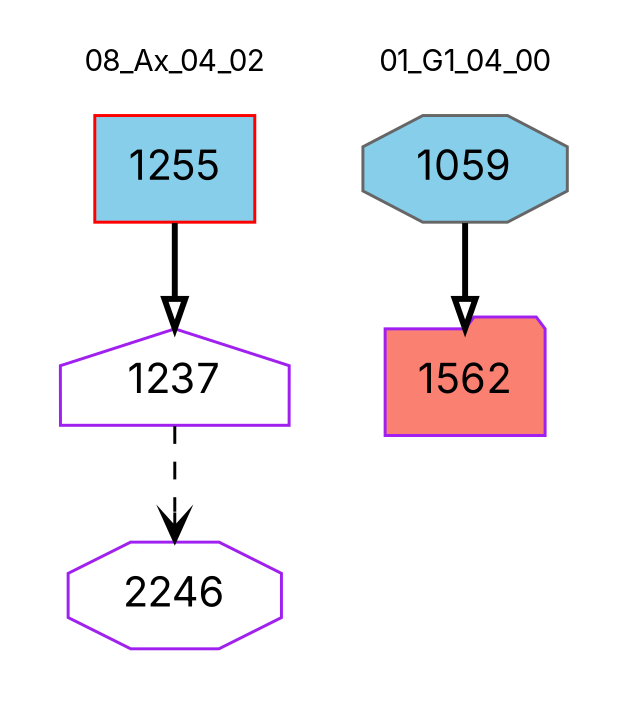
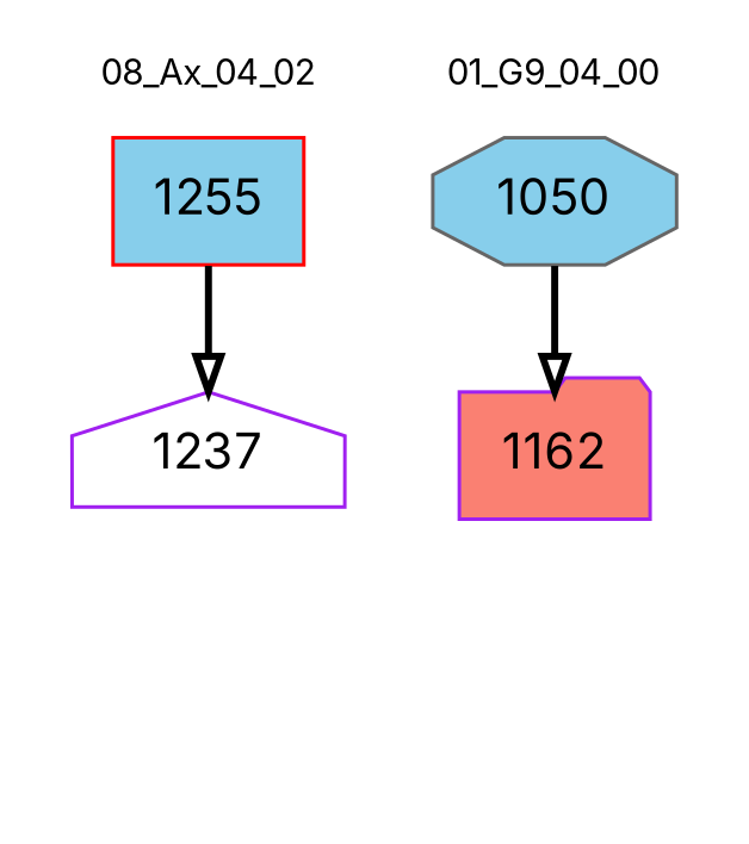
  digraph {
    fontname=Inter
    node [color=purple fillcolor=skyblue fontname=Inter shape=octagon style=filled]
    edge [arrowhead=onormal color=black fontname=Inter style=bold]
    n1 [color=red label=1255 shape=box]
    n2 [fillcolor=white label=1237 shape=house]
-   n3 [fillcolor=white label=2246]
-   n4 [color=gray40 label=1059]
-   n5 [fillcolor=salmon label=1562 shape=folder]
+   n4 [color=gray40 label=1050]
+   n5 [fillcolor=salmon label=1162 shape=folder]
    subgraph cluster_1 {
      color=white
      fontsize=10
      label="08_Ax_04_02"
      n1
      n2
-     n3
    }
    subgraph cluster_2 {
      color=white
      fontsize=10
-     label="01_G1_04_00"
+     label="01_G9_04_00"
      n4
      n5
    }
    n1 -> n2
-   n2 -> n3 [arrowhead=vee style=dashed]
    n4 -> n5
  }
